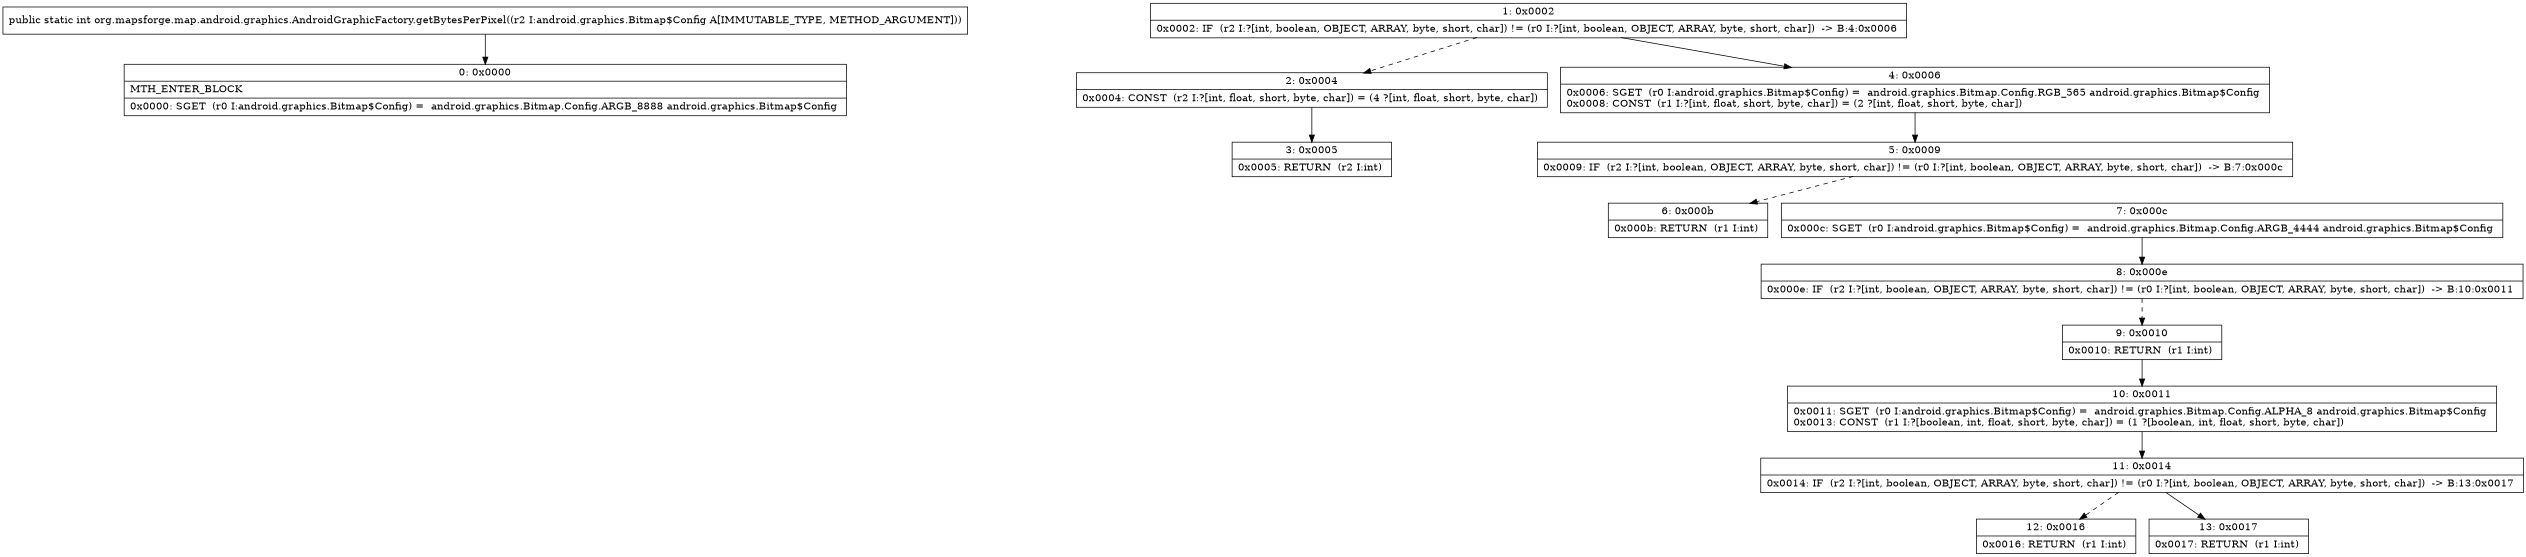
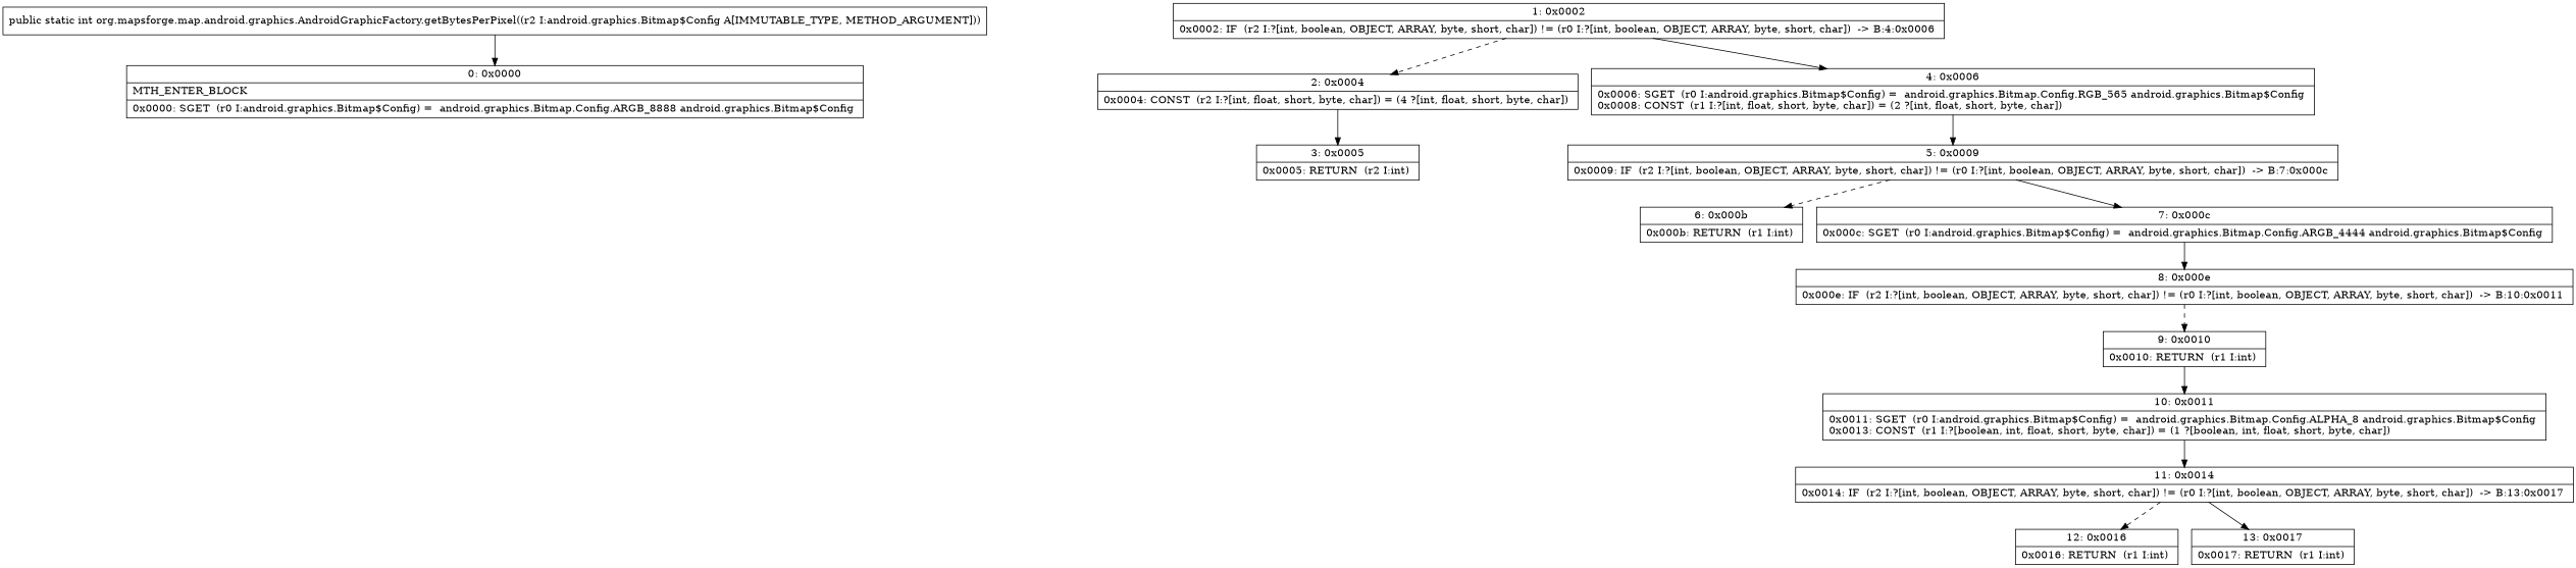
  digraph {
    node [shape=record]
    n1 [label="{0\:\ 0x0000|MTH_ENTER_BLOCK\l|0x0000: SGET  (r0 I:android.graphics.Bitmap$Config) =  android.graphics.Bitmap.Config.ARGB_8888 android.graphics.Bitmap$Config \l}"]
    n2 [label="{1\:\ 0x0002|0x0002: IF  (r2 I:?[int, boolean, OBJECT, ARRAY, byte, short, char]) != (r0 I:?[int, boolean, OBJECT, ARRAY, byte, short, char])  \-\> B:4:0x0006 \l}"]
    n3 [label="{2\:\ 0x0004|0x0004: CONST  (r2 I:?[int, float, short, byte, char]) = (4 ?[int, float, short, byte, char]) \l}"]
    n4 [label="{4\:\ 0x0006|0x0006: SGET  (r0 I:android.graphics.Bitmap$Config) =  android.graphics.Bitmap.Config.RGB_565 android.graphics.Bitmap$Config \l0x0008: CONST  (r1 I:?[int, float, short, byte, char]) = (2 ?[int, float, short, byte, char]) \l}"]
    n5 [label="{3\:\ 0x0005|0x0005: RETURN  (r2 I:int) \l}"]
    n6 [label="{5\:\ 0x0009|0x0009: IF  (r2 I:?[int, boolean, OBJECT, ARRAY, byte, short, char]) != (r0 I:?[int, boolean, OBJECT, ARRAY, byte, short, char])  \-\> B:7:0x000c \l}"]
    n7 [label="{6\:\ 0x000b|0x000b: RETURN  (r1 I:int) \l}"]
    n8 [label="{7\:\ 0x000c|0x000c: SGET  (r0 I:android.graphics.Bitmap$Config) =  android.graphics.Bitmap.Config.ARGB_4444 android.graphics.Bitmap$Config \l}"]
    n9 [label="{8\:\ 0x000e|0x000e: IF  (r2 I:?[int, boolean, OBJECT, ARRAY, byte, short, char]) != (r0 I:?[int, boolean, OBJECT, ARRAY, byte, short, char])  \-\> B:10:0x0011 \l}"]
    n10 [label="{9\:\ 0x0010|0x0010: RETURN  (r1 I:int) \l}"]
    n11 [label="{10\:\ 0x0011|0x0011: SGET  (r0 I:android.graphics.Bitmap$Config) =  android.graphics.Bitmap.Config.ALPHA_8 android.graphics.Bitmap$Config \l0x0013: CONST  (r1 I:?[boolean, int, float, short, byte, char]) = (1 ?[boolean, int, float, short, byte, char]) \l}"]
    n12 [label="{11\:\ 0x0014|0x0014: IF  (r2 I:?[int, boolean, OBJECT, ARRAY, byte, short, char]) != (r0 I:?[int, boolean, OBJECT, ARRAY, byte, short, char])  \-\> B:13:0x0017 \l}"]
    n13 [label="{12\:\ 0x0016|0x0016: RETURN  (r1 I:int) \l}"]
    n14 [label="{13\:\ 0x0017|0x0017: RETURN  (r1 I:int) \l}"]
    n15 [label="{public static int org.mapsforge.map.android.graphics.AndroidGraphicFactory.getBytesPerPixel((r2 I:android.graphics.Bitmap$Config A[IMMUTABLE_TYPE, METHOD_ARGUMENT])) }"]
    n2 -> n3 [style=dashed]
    n2 -> n4
    n3 -> n5
    n4 -> n6
    n6 -> n7 [style=dashed]
+   n6 -> n8
    n8 -> n9
    n9 -> n10 [style=dashed]
    n10 -> n11
    n11 -> n12
    n12 -> n13 [style=dashed]
    n12 -> n14
    n15 -> n1
  }
